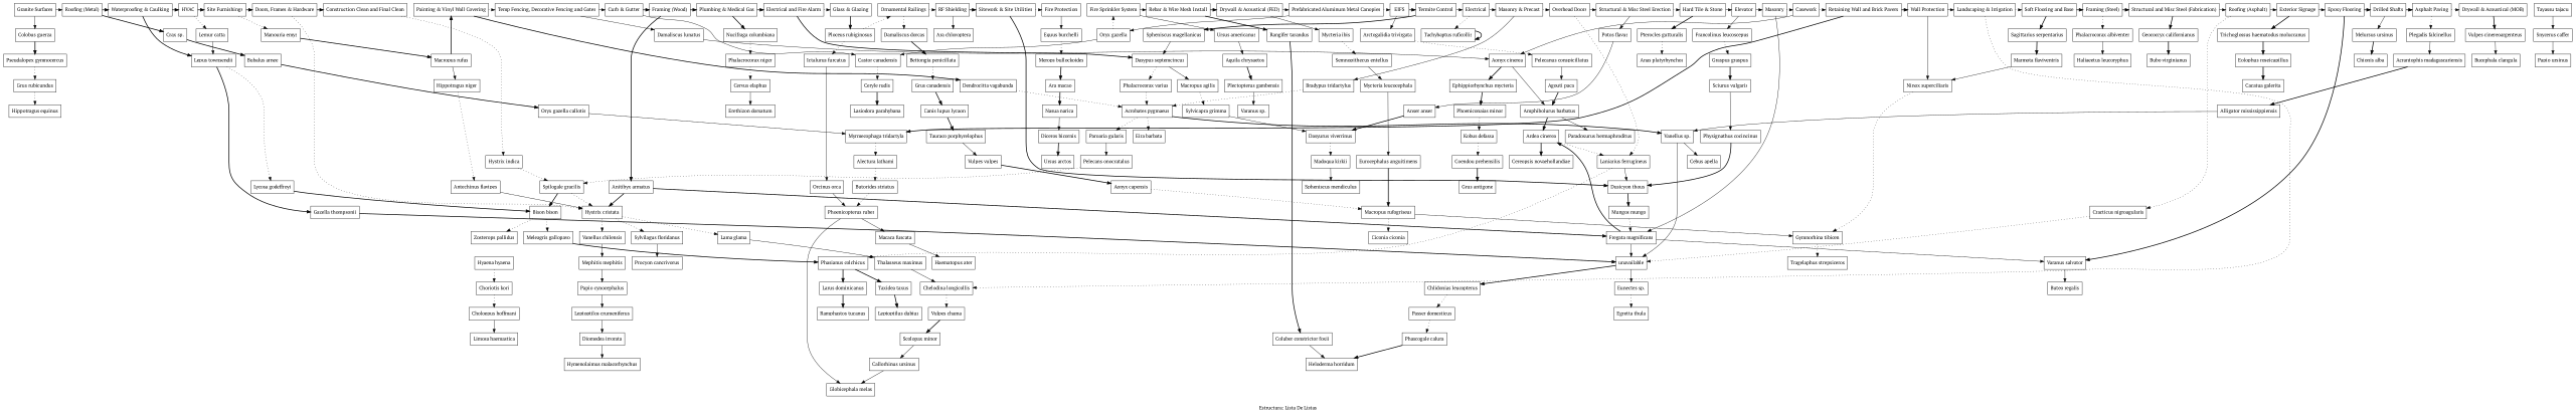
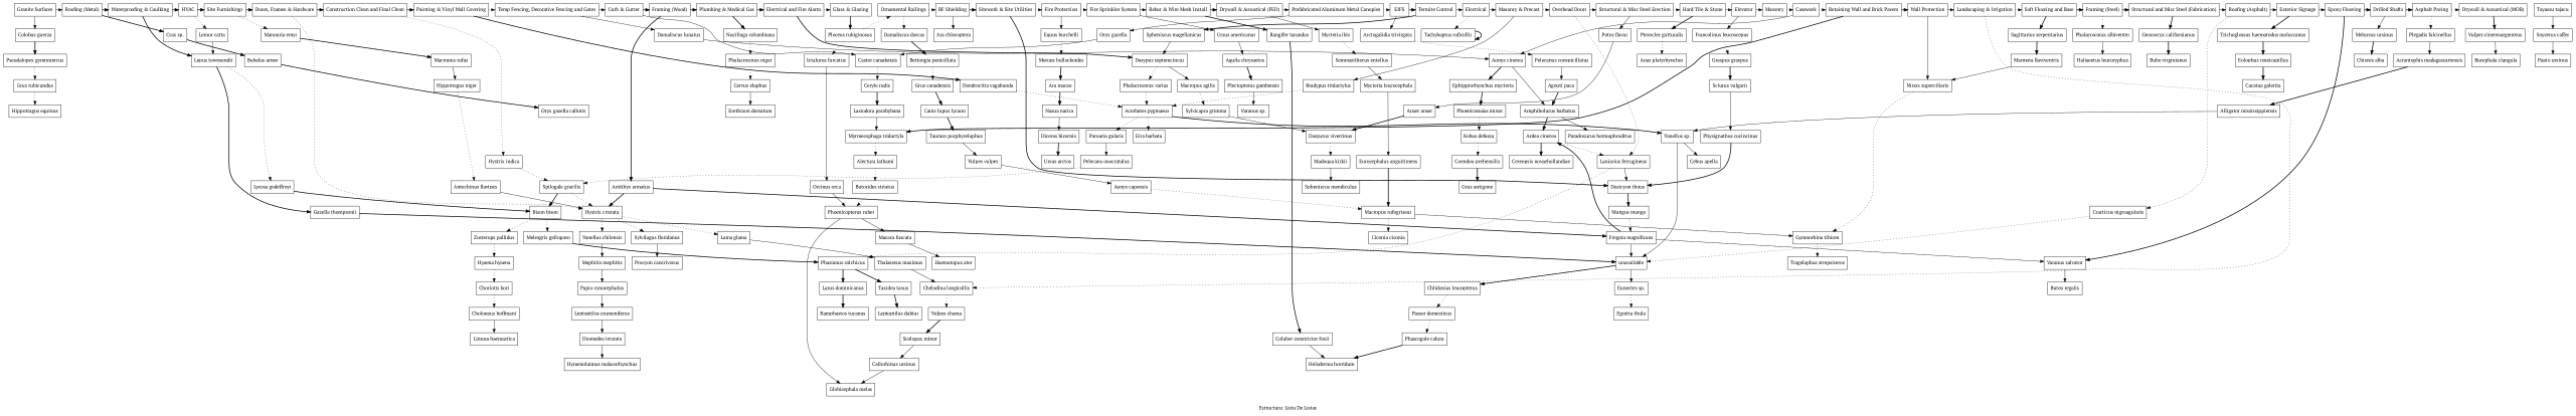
  digraph {
    fontname="PT Serif"
    label="Estructura: Lista De Listas"
    node [fontname="PT Serif" shape=box]
    edge [fontname="PT Serif" style=solid]
    n1 [label="Granite Surfaces"]
    n2 [label="Roofing (Metal)"]
    n3 [label="Waterproofing & Caulking"]
    n4 [label=HVAC]
    n5 [label="Site Furnishings"]
    n6 [label="Doors, Frames & Hardware"]
    n7 [label="Construction Clean and Final Clean"]
    n8 [label="Painting & Vinyl Wall Covering"]
    n9 [label="Temp Fencing, Decorative Fencing and Gates"]
    n10 [label="Curb & Gutter"]
    n11 [label="Framing (Wood)"]
    n12 [label="Plumbing & Medical Gas"]
    n13 [label="Electrical and Fire Alarm"]
    n14 [label="Glass & Glazing"]
    n15 [label="Ornamental Railings"]
    n16 [label="RF Shielding"]
    n17 [label="Sitework & Site Utilities"]
    n18 [label="Fire Protection"]
    n19 [label="Fire Sprinkler System"]
    n20 [label="Rebar & Wire Mesh Install"]
    n21 [label="Drywall & Acoustical (FED)"]
    n22 [label="Prefabricated Aluminum Metal Canopies"]
    n23 [label=EIFS]
    n24 [label="Termite Control"]
    n25 [label=Electrical]
    n26 [label="Masonry & Precast"]
    n27 [label="Overhead Doors"]
    n28 [label="Structural & Misc Steel Erection"]
    n29 [label="Hard Tile & Stone"]
    n30 [label=Elevator]
    n31 [label=Masonry]
    n32 [label=Casework]
    n33 [label="Retaining Wall and Brick Pavers"]
    n34 [label="Wall Protection"]
    n35 [label="Landscaping & Irrigation"]
    n36 [label="Soft Flooring and Base"]
    n37 [label="Framing (Steel)"]
    n38 [label="Structural and Misc Steel (Fabrication)"]
    n39 [label="Roofing (Asphalt)"]
    n40 [label="Exterior Signage"]
    n41 [label="Epoxy Flooring"]
    n42 [label="Drilled Shafts"]
    n43 [label="Asphalt Paving"]
    n44 [label="Drywall & Acoustical (MOB)"]
    n45 [label="Colobus guerza"]
    n46 [label="Pseudalopex gymnocercus"]
    n47 [label="Grus rubicundus"]
    n48 [label="Hippotragus equinus"]
    n49 [label="Crax sp."]
    n50 [label="Bubalus arnee"]
    n51 [label="Oryx gazella callotis"]
    n52 [label="Myrmecophaga tridactyla"]
    n53 [label="Alectura lathami"]
    n54 [label="Butorides striatus"]
    n55 [label="Phoenicopterus ruber"]
    n56 [label="Globicephala melas"]
    n57 [label="Lepus townsendii"]
    n58 [label="Lycosa godeffroyi"]
    n59 [label="Bison bison"]
    n60 [label="Meleagris gallopavo"]
    n61 [label="Phasianus colchicus"]
    n62 [label="Larus dominicanus"]
    n63 [label="Ramphastos tucanus"]
    n64 [label="Gazella thompsonii"]
    n65 [label="Lemur catta"]
    n66 [label=unavailable]
    n67 [label="Chlidonias leucopterus"]
    n68 [label="Passer domesticus"]
    n69 [label="Phascogale calura"]
    n70 [label="Heloderma horridum"]
    n71 [label="Manouria emys"]
    n72 [label="Macropus rufus"]
    n73 [label="Hippotragus niger"]
    n74 [label="Antechinus flavipes"]
    n75 [label="Hystrix cristata"]
    n76 [label="Fregata magnificans"]
    n77 [label="Varanus salvator"]
    n78 [label="Buteo regalis"]
    n79 [label="Vanellus chilensis"]
    n80 [label="Mephitis mephitis"]
    n81 [label="Papio cynocephalus"]
    n82 [label="Leptoptilos crumeniferus"]
    n83 [label="Diomedea irrorata"]
    n84 [label="Hymenolaimus malacorhynchus"]
    n85 [label="Zosterops pallidus"]
    n86 [label="Hystrix indica"]
    n87 [label="Spilogale gracilis"]
    n88 [label="Hyaena hyaena"]
    n89 [label="Choriotis kori"]
    n90 [label="Choloepus hoffmani"]
    n91 [label="Limosa haemastica"]
    n92 [label="Dendrocitta vagabunda"]
    n93 [label="Acrobates pygmaeus"]
    n94 [label="Eira barbata"]
    n95 [label="Damaliscus lunatus"]
    n96 [label="Aonyx cinerea"]
    n97 [label="Ephippiorhynchus mycteria"]
    n98 [label="Phoeniconaias minor"]
    n99 [label="Kobus defassa"]
    n100 [label="Coendou prehensilis"]
    n101 [label="Grus antigone"]
    n102 [label="Castor canadensis"]
    n103 [label="Lama glama"]
    n104 [label="Anitibyx armatus"]
    n105 [label="Thalasseus maximus"]
    n106 [label="Chelodina longicollis"]
    n107 [label="Vulpes chama"]
    n108 [label="Scolopax minor"]
    n109 [label="Callorhinus ursinus"]
    n110 [label="Nucifraga columbiana"]
    n111 [label="Phalacrocorax niger"]
    n112 [label="Cervus elaphus"]
    n113 [label="Erethizon dorsatum"]
    n114 [label="Dasypus septemcincus"]
    n115 [label="Macropus agilis"]
    n116 [label="Sylvicapra grimma"]
    n117 [label="Dasyurus viverrinus"]
    n118 [label="Madoqua kirkii"]
    n119 [label="Spheniscus mendiculus"]
    n120 [label="Macaca fuscata"]
    n121 [label="Ploceus rubiginosus"]
    n122 [label="Ictalurus furcatus"]
    n123 [label="Orcinus orca"]
    n124 [label="Haematopus ater"]
    n125 [label="Damaliscus dorcas"]
    n126 [label="Bettongia penicillata"]
    n127 [label="Grus canadensis"]
    n128 [label="Canis lupus lycaon"]
    n129 [label="Tauraco porphyrelophus"]
    n130 [label="Vulpes vulpes"]
    n131 [label="Aonyx capensis"]
    n132 [label="Macropus rufogriseus"]
    n133 [label="Ciconia ciconia"]
    n134 [label="Ara chloroptera"]
    n135 [label="Tayassu tajacu"]
    n136 [label="Dusicyon thous"]
    n137 [label="Mungos mungo"]
    n138 [label="Snycerus caffer"]
    n139 [label="Papio ursinus"]
    n140 [label="Equus burchelli"]
    n141 [label="Merops bullockoides"]
    n142 [label="Ara macao"]
    n143 [label="Nasua narica"]
    n144 [label="Diceros bicornis"]
    n145 [label="Ursus arctos"]
    n146 [label="Ursus americanus"]
    n147 [label="Aquila chrysaetos"]
    n148 [label="Plectopterus gambensis"]
    n149 [label="Varanus sp."]
    n150 [label="Rangifer tarandus"]
    n151 [label="Coluber constrictor foxii"]
    n152 [label="Gymnorhina tibicen"]
    n153 [label="Mycteria ibis"]
    n154 [label="Semnopithecus entellus"]
    n155 [label="Mycteria leucocephala"]
    n156 [label="Eurocephalus anguitimens"]
    n157 [label="Tragelaphus strepsiceros"]
    n158 [label="Ceryle rudis"]
    n159 [label="Oryx gazella"]
    n160 [label="Lasiodora parahybana"]
    n161 [label="Arctogalidia trivirgata"]
    n162 [label="Pelecanus conspicillatus"]
    n163 [label="Agouti paca"]
    n164 [label="Amphibolurus barbatus"]
    n165 [label="Paradoxurus hermaphroditus"]
    n166 [label="Sylvilagus floridanus"]
    n167 [label="Paroaria gularis"]
    n168 [label="Phalacrocorax varius"]
    n169 [label="Spheniscus magellanicus"]
    n170 [label="Pelecans onocratalus"]
    n171 [label="Procyon cancrivorus"]
    n172 [label="Tachybaptus ruficollis"]
    n173 [label="Eunectes sp."]
    n174 [label="Vanellus sp."]
    n175 [label="Bradypus tridactylus"]
    n176 [label="Egretta thula"]
    n177 [label="Taxidea taxus"]
    n178 [label="Laniarius ferrugineus"]
    n179 [label="Leptoptilus dubius"]
    n180 [label="Ardea cinerea"]
    n181 [label="Cereopsis novaehollandiae"]
    n182 [label="Potos flavus"]
    n183 [label="Anser anser"]
    n184 [label="Pterocles gutturalis"]
    n185 [label="Anas platyrhynchos"]
    n186 [label="Francolinus leucoscepus"]
    n187 [label="Graspus graspus"]
    n188 [label="Sciurus vulgaris"]
    n189 [label="Physignathus cocincinus"]
    n190 [label="Ninox superciliaris"]
    n191 [label="Sagittarius serpentarius"]
    n192 [label="Marmota flaviventris"]
    n193 [label="Phalacrocorax albiventer"]
    n194 [label="Haliaeetus leucoryphus"]
    n195 [label="Geococcyx californianus"]
    n196 [label="Bubo virginianus"]
    n197 [label="Cracticus nigroagularis"]
    n198 [label="Trichoglossus haematodus moluccanus"]
    n199 [label="Eolophus roseicapillus"]
    n200 [label="Cacatua galerita"]
    n201 [label="Melursus ursinus"]
    n202 [label="Chionis alba"]
    n203 [label="Cebus apella"]
    n204 [label="Plegadis falcinellus"]
    n205 [label="Acrantophis madagascariensis"]
    n206 [label="Alligator mississippiensis"]
    n207 [label="Vulpes cinereoargenteus"]
    n208 [label="Bucephala clangula"]
    subgraph sub_1 {
      rank=same
      n1
      n2
      n3
      n4
      n5
      n6
      n7
      n8
      n9
      n10
      n11
      n12
      n13
      n14
      n15
      n16
      n17
      n18
      n19
      n20
      n21
      n22
      n23
      n24
      n25
      n26
      n27
      n28
      n29
      n30
      n31
      n32
      n33
      n34
      n35
      n36
      n37
      n38
      n39
      n40
      n41
      n42
      n43
      n44
    }
    subgraph sub_2 {
      rank=none
      n1
      n45
      n46
      n47
      n48
    }
    subgraph sub_3 {
      rank=none
      n2
      n49
      n50
      n51
      n52
      n53
      n54
      n55
      n56
    }
    subgraph sub_4 {
      rank=none
      n3
      n57
      n58
      n59
      n60
      n61
      n62
      n63
    }
    subgraph sub_5 {
      rank=none
      n4
      n57
      n64
      n65
      n66
      n67
      n68
      n69
      n70
    }
    subgraph sub_6 {
      rank=none
      n5
      n71
      n72
      n73
      n74
      n75
      n76
      n77
      n78
    }
    subgraph sub_7 {
      rank=none
      n6
      n75
      n79
      n80
      n81
      n82
      n83
      n84
    }
    subgraph sub_8 {
      rank=none
      n7
      n59
      n85
      n86
      n87
      n88
      n89
      n90
      n91
    }
    subgraph sub_9 {
      rank=none
      n8
      n92
      n93
      n94
    }
    subgraph sub_10 {
      rank=none
      n9
      n95
      n96
      n97
      n98
      n99
      n100
      n101
    }
    subgraph sub_11 {
      rank=none
      n10
      n102
    }
    subgraph sub_12 {
      rank=none
      n11
      n56
      n75
      n103
      n104
      n105
      n106
      n107
      n108
      n109
    }
    subgraph sub_13 {
      rank=none
      n12
      n110
      n111
      n112
      n113
    }
    subgraph sub_14 {
      rank=none
      n13
      n114
      n115
      n116
      n117
      n118
      n119
    }
    subgraph sub_15 {
      rank=none
      n14
      n55
      n120
      n121
      n122
      n123
      n124
    }
    subgraph sub_16 {
      rank=none
      n15
      n125
      n126
      n127
      n128
      n129
      n130
      n131
      n132
      n133
    }
    subgraph sub_17 {
      rank=none
      n16
      n134
    }
    subgraph sub_18 {
      rank=none
      n17
      n66
      n76
      n135
      n136
      n137
      n138
      n139
    }
    subgraph sub_19 {
      rank=none
      n18
      n140
      n141
      n142
      n143
      n144
      n145
    }
    subgraph sub_20 {
      rank=none
      n19
      n146
      n147
      n148
      n149
    }
    subgraph sub_21 {
      rank=none
      n20
      n70
      n150
      n151
    }
    subgraph sub_22 {
      rank=none
      n21
      n132
      n152
      n153
      n154
      n155
      n156
      n157
    }
    subgraph sub_23 {
      rank=none
      n22
      n102
      n158
      n159
      n160
    }
    subgraph sub_24 {
      rank=none
      n23
      n161
      n162
      n163
      n164
      n165
    }
    subgraph sub_25 {
      rank=none
      n24
      n75
      n87
      n93
      n114
      n166
      n167
      n168
      n169
      n170
      n171
    }
    subgraph sub_26 {
      rank=none
      n25
      n172
    }
    subgraph sub_27 {
      rank=none
      n26
      n66
      n93
      n173
      n174
      n175
      n176
    }
    subgraph sub_28 {
      rank=none
      n27
      n61
      n177
      n178
      n179
    }
    subgraph sub_29 {
      rank=none
      n31
      n76
      n180
      n181
    }
    subgraph sub_30 {
      rank=none
      n28
      n117
      n182
      n183
    }
    subgraph sub_31 {
      rank=none
      n29
      n184
      n185
    }
    subgraph sub_32 {
      rank=none
      n30
      n136
      n186
      n187
      n188
      n189
    }
    subgraph sub_33 {
      rank=none
      n32
      n96
      n136
      n164
      n178
      n180
    }
    subgraph sub_34 {
      rank=none
      n33
      n52
    }
    subgraph sub_35 {
      rank=none
      n34
      n152
      n190
    }
    subgraph sub_36 {
      rank=none
      n35
      n106
    }
    subgraph sub_37 {
      rank=none
      n36
      n190
      n191
      n192
    }
    subgraph sub_38 {
      rank=none
      n37
      n193
      n194
    }
    subgraph sub_39 {
      rank=none
      n38
      n195
      n196
    }
    subgraph sub_40 {
      rank=none
      n39
      n66
      n197
    }
    subgraph sub_41 {
      rank=none
      n40
      n198
      n199
      n200
    }
    subgraph sub_42 {
      rank=none
      n41
      n77
    }
    subgraph sub_43 {
      rank=none
      n42
      n201
      n202
    }
    subgraph sub_44 {
      rank=none
      n43
      n174
      n203
      n204
      n205
      n206
    }
    subgraph sub_45 {
      rank=none
      n44
      n207
      n208
    }
    n1 -> n2
    n1 -> n45
    n2 -> n3 [style=bold]
    n2 -> n49 [style=bold]
    n3 -> n4 [style=bold]
    n3 -> n57 [style=bold]
    n4 -> n5 [style=bold]
    n4 -> n65 [style=dotted]
    n5 -> n6 [style=bold]
    n5 -> n71 [style=dotted]
    n6 -> n7 [style=bold]
    n6 -> n75 [style=dotted]
-   n72 -> n8 [style=bold]
+   n7 -> n8 [style=bold]
    n7 -> n86 [style=dotted]
    n8 -> n9 [style=dotted]
    n8 -> n92 [style=bold]
    n9 -> n10
    n9 -> n95
    n10 -> n11 [style=bold]
    n10 -> n102
    n11 -> n12 [style=bold]
    n11 -> n104 [style=bold]
    n12 -> n13 [style=bold]
    n12 -> n110 [style=bold]
    n13 -> n14 [style=dotted]
    n13 -> n114 [style=bold]
    n14 -> n121 [style=bold]
    n15 -> n16 [style=dotted]
    n15 -> n125 [style=dotted]
    n16 -> n17 [style=bold]
    n16 -> n134
    n17 -> n18 [style=dotted]
    n17 -> n136 [style=bold]
-   n159 -> n19 [style=dotted]
+   n18 -> n19 [style=dotted]
    n18 -> n140
    n19 -> n20
    n19 -> n146
    n20 -> n21 [style=bold]
    n20 -> n150 [style=bold]
    n21 -> n22
    n21 -> n153
    n22 -> n23 [style=dotted]
    n22 -> n159
    n23 -> n24 [style=bold]
    n23 -> n161
    n24 -> n25
    n24 -> n169 [style=bold]
    n25 -> n26
    n25 -> n172 [style=dotted]
    n26 -> n27 [style=dotted]
    n26 -> n175
    n27 -> n28
    n27 -> n178 [style=dotted]
    n28 -> n29 [style=dotted]
    n28 -> n182
    n29 -> n30
    n29 -> n184 [style=bold]
    n30 -> n31
    n30 -> n186
    n31 -> n32 [style=dotted]
-   n31 -> n76
    n32 -> n33 [style=dotted]
    n32 -> n96
    n33 -> n34 [style=bold]
    n33 -> n52 [style=bold]
    n34 -> n35
    n34 -> n190
    n35 -> n36 [style=dotted]
    n35 -> n106 [style=dotted]
    n36 -> n37 [style=bold]
    n36 -> n191 [style=bold]
    n37 -> n38 [style=bold]
    n37 -> n193 [style=dotted]
    n38 -> n39
    n38 -> n195 [style=bold]
    n39 -> n40
    n39 -> n197 [style=dotted]
    n40 -> n41
    n40 -> n198 [style=bold]
    n41 -> n42 [style=bold]
    n41 -> n77 [style=bold]
    n42 -> n43 [style=bold]
    n42 -> n201
    n43 -> n44 [style=dotted]
    n43 -> n204 [style=dotted]
    n44 -> n207 [style=bold]
    n45 -> n46 [style=bold]
    n46 -> n47 [style=dotted]
    n47 -> n48 [style=dotted]
    n49 -> n50 [style=bold]
    n50 -> n51 [style=bold]
-   n51 -> n52
+   n160 -> n52
    n52 -> n53 [style=dotted]
    n53 -> n54 [style=dotted]
    n54 -> n55 [style=dotted]
    n55 -> n56
    n55 -> n120
    n57 -> n58 [style=dotted]
    n57 -> n64 [style=bold]
    n58 -> n59 [style=bold]
    n59 -> n60 [style=dotted]
    n59 -> n85 [style=dotted]
    n60 -> n61 [style=bold]
    n61 -> n62 [style=bold]
    n61 -> n177 [style=bold]
    n62 -> n63 [style=bold]
    n64 -> n66 [style=bold]
    n65 -> n57
    n66 -> n67 [style=bold]
    n66 -> n173
    n67 -> n68 [style=dotted]
    n68 -> n69 [style=dotted]
    n69 -> n70 [style=bold]
    n71 -> n72 [style=bold]
    n72 -> n73
    n73 -> n74 [style=dotted]
    n74 -> n75
    n75 -> n79 [style=dotted]
    n75 -> n103 [style=dotted]
    n75 -> n166 [style=dotted]
    n76 -> n66
    n76 -> n77
    n76 -> n180 [style=bold]
    n77 -> n78
    n79 -> n80
    n80 -> n81
    n81 -> n82
    n82 -> n83
    n83 -> n84
+   n85 -> n88 [style=dotted]
    n86 -> n87 [style=dotted]
    n87 -> n59 [style=bold]
    n87 -> n75 [style=dotted]
    n88 -> n89 [style=dotted]
    n89 -> n90 [style=dotted]
    n90 -> n91
    n92 -> n93 [style=dotted]
    n93 -> n94 [style=dotted]
    n93 -> n167 [style=dotted]
    n93 -> n174 [style=bold]
    n95 -> n96
    n96 -> n97 [style=bold]
    n96 -> n164
    n97 -> n98 [style=bold]
    n98 -> n99 [style=dotted]
    n99 -> n100 [style=dotted]
    n100 -> n101 [style=bold]
    n102 -> n158 [style=dotted]
    n103 -> n105
    n104 -> n75 [style=bold]
    n104 -> n76 [style=bold]
    n105 -> n106
    n106 -> n107 [style=dotted]
    n107 -> n108 [style=bold]
    n108 -> n109
    n109 -> n56
    n110 -> n111 [style=dotted]
    n111 -> n112 [style=dotted]
    n112 -> n113
    n114 -> n115
    n114 -> n168 [style=dotted]
    n115 -> n116 [style=dotted]
    n116 -> n117
    n117 -> n118 [style=dotted]
    n118 -> n119
    n120 -> n124
    n121 -> n15 [style=dotted]
    n121 -> n122 [style=dotted]
    n122 -> n123
    n123 -> n55
    n125 -> n126 [style=bold]
    n126 -> n127 [style=dotted]
    n127 -> n128 [style=bold]
    n128 -> n129 [style=bold]
    n129 -> n130
-   n130 -> n131 [style=bold]
+   n130 -> n131
    n131 -> n132 [style=dotted]
    n132 -> n133 [style=dotted]
    n132 -> n152
    n135 -> n138
    n136 -> n137 [style=bold]
    n137 -> n76 [style=dotted]
    n138 -> n139
    n140 -> n141 [style=dotted]
    n141 -> n142 [style=bold]
    n142 -> n143 [style=bold]
    n143 -> n144
    n144 -> n145 [style=bold]
    n146 -> n147
    n147 -> n148 [style=bold]
    n148 -> n149
    n150 -> n151 [style=bold]
    n151 -> n70
    n152 -> n157 [style=dotted]
    n153 -> n154 [style=dotted]
    n154 -> n155
    n155 -> n156
    n156 -> n132 [style=bold]
    n158 -> n160 [style=bold]
    n159 -> n102
    n161 -> n162 [style=dotted]
    n162 -> n163
    n163 -> n164 [style=bold]
    n164 -> n165
    n164 -> n180 [style=bold]
    n166 -> n171
    n167 -> n170
    n168 -> n93 [style=dotted]
    n169 -> n114
    n170 -> n87 [style=dotted]
    n172 -> n172 [style=bold]
    n173 -> n176 [style=dotted]
    n174 -> n66
    n174 -> n203
    n175 -> n93 [style=dotted]
    n177 -> n179 [style=bold]
    n178 -> n61 [style=dotted]
    n178 -> n136
    n180 -> n178 [style=dotted]
    n180 -> n181 [style=bold]
    n182 -> n183
    n183 -> n117 [style=bold]
    n184 -> n185 [style=dotted]
    n186 -> n187 [style=dotted]
    n187 -> n188 [style=bold]
    n188 -> n189
    n189 -> n136 [style=bold]
    n190 -> n152 [style=dotted]
    n191 -> n192 [style=bold]
    n192 -> n190
    n193 -> n194
    n195 -> n196 [style=bold]
    n197 -> n66 [style=dotted]
    n198 -> n199 [style=bold]
    n199 -> n200 [style=bold]
    n201 -> n202 [style=bold]
    n204 -> n205
    n205 -> n206 [style=bold]
    n206 -> n174
    n207 -> n208
  }
